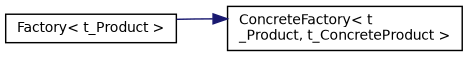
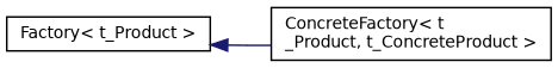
  digraph {
    rankdir=LR
    node [color=black fillcolor=white fontname=Helvetica fontsize=10 shape=record style=filled]
    n1 [height=0.2 label="Factory\< t_Product \>" width=0.4]
    n2 [height=0.2 label="ConcreteFactory\< t\l_Product, t_ConcreteProduct \>" width=0.4]
-   n2 -> n1 [color=midnightblue dir=back fontname=Helvetica fontsize=10 labelfontname=Helvetica labelfontsize=10 style=solid]
+   n1 -> n2 [color=midnightblue dir=back fontname=Helvetica fontsize=10 labelfontname=Helvetica labelfontsize=10 style=solid]
  }
